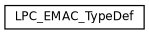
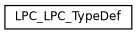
  digraph {
    rankdir=TB
-   n1 [color=black fillcolor=white fontname=Helvetica fontsize=10 height=0.2 label=LPC_EMAC_TypeDef shape=record style=filled width=0.4]
+   n1 [color=black fillcolor=white fontname=Helvetica fontsize=10 height=0.2 label=LPC_LPC_TypeDef shape=record style=filled width=0.4]
  }
